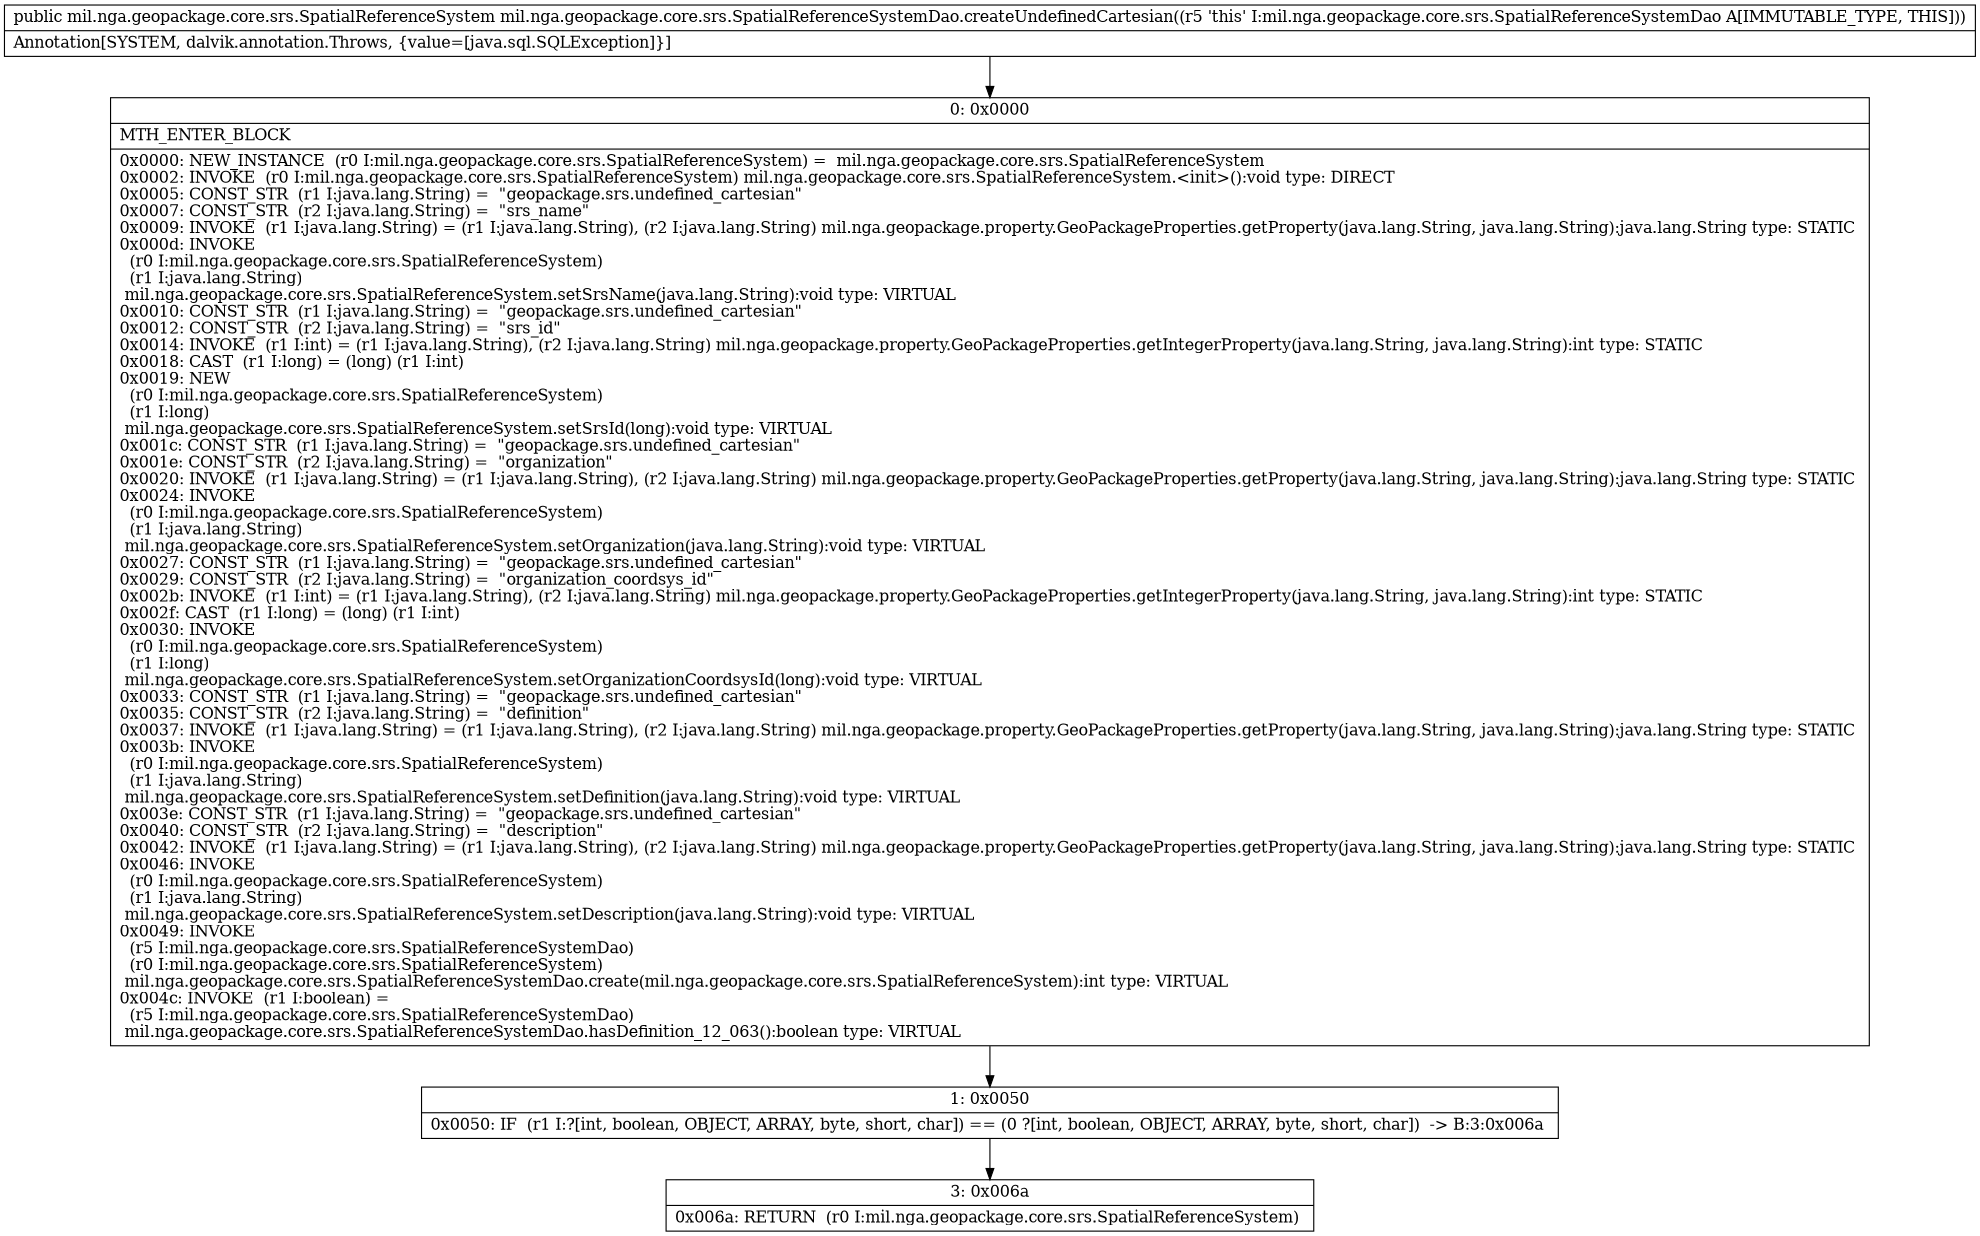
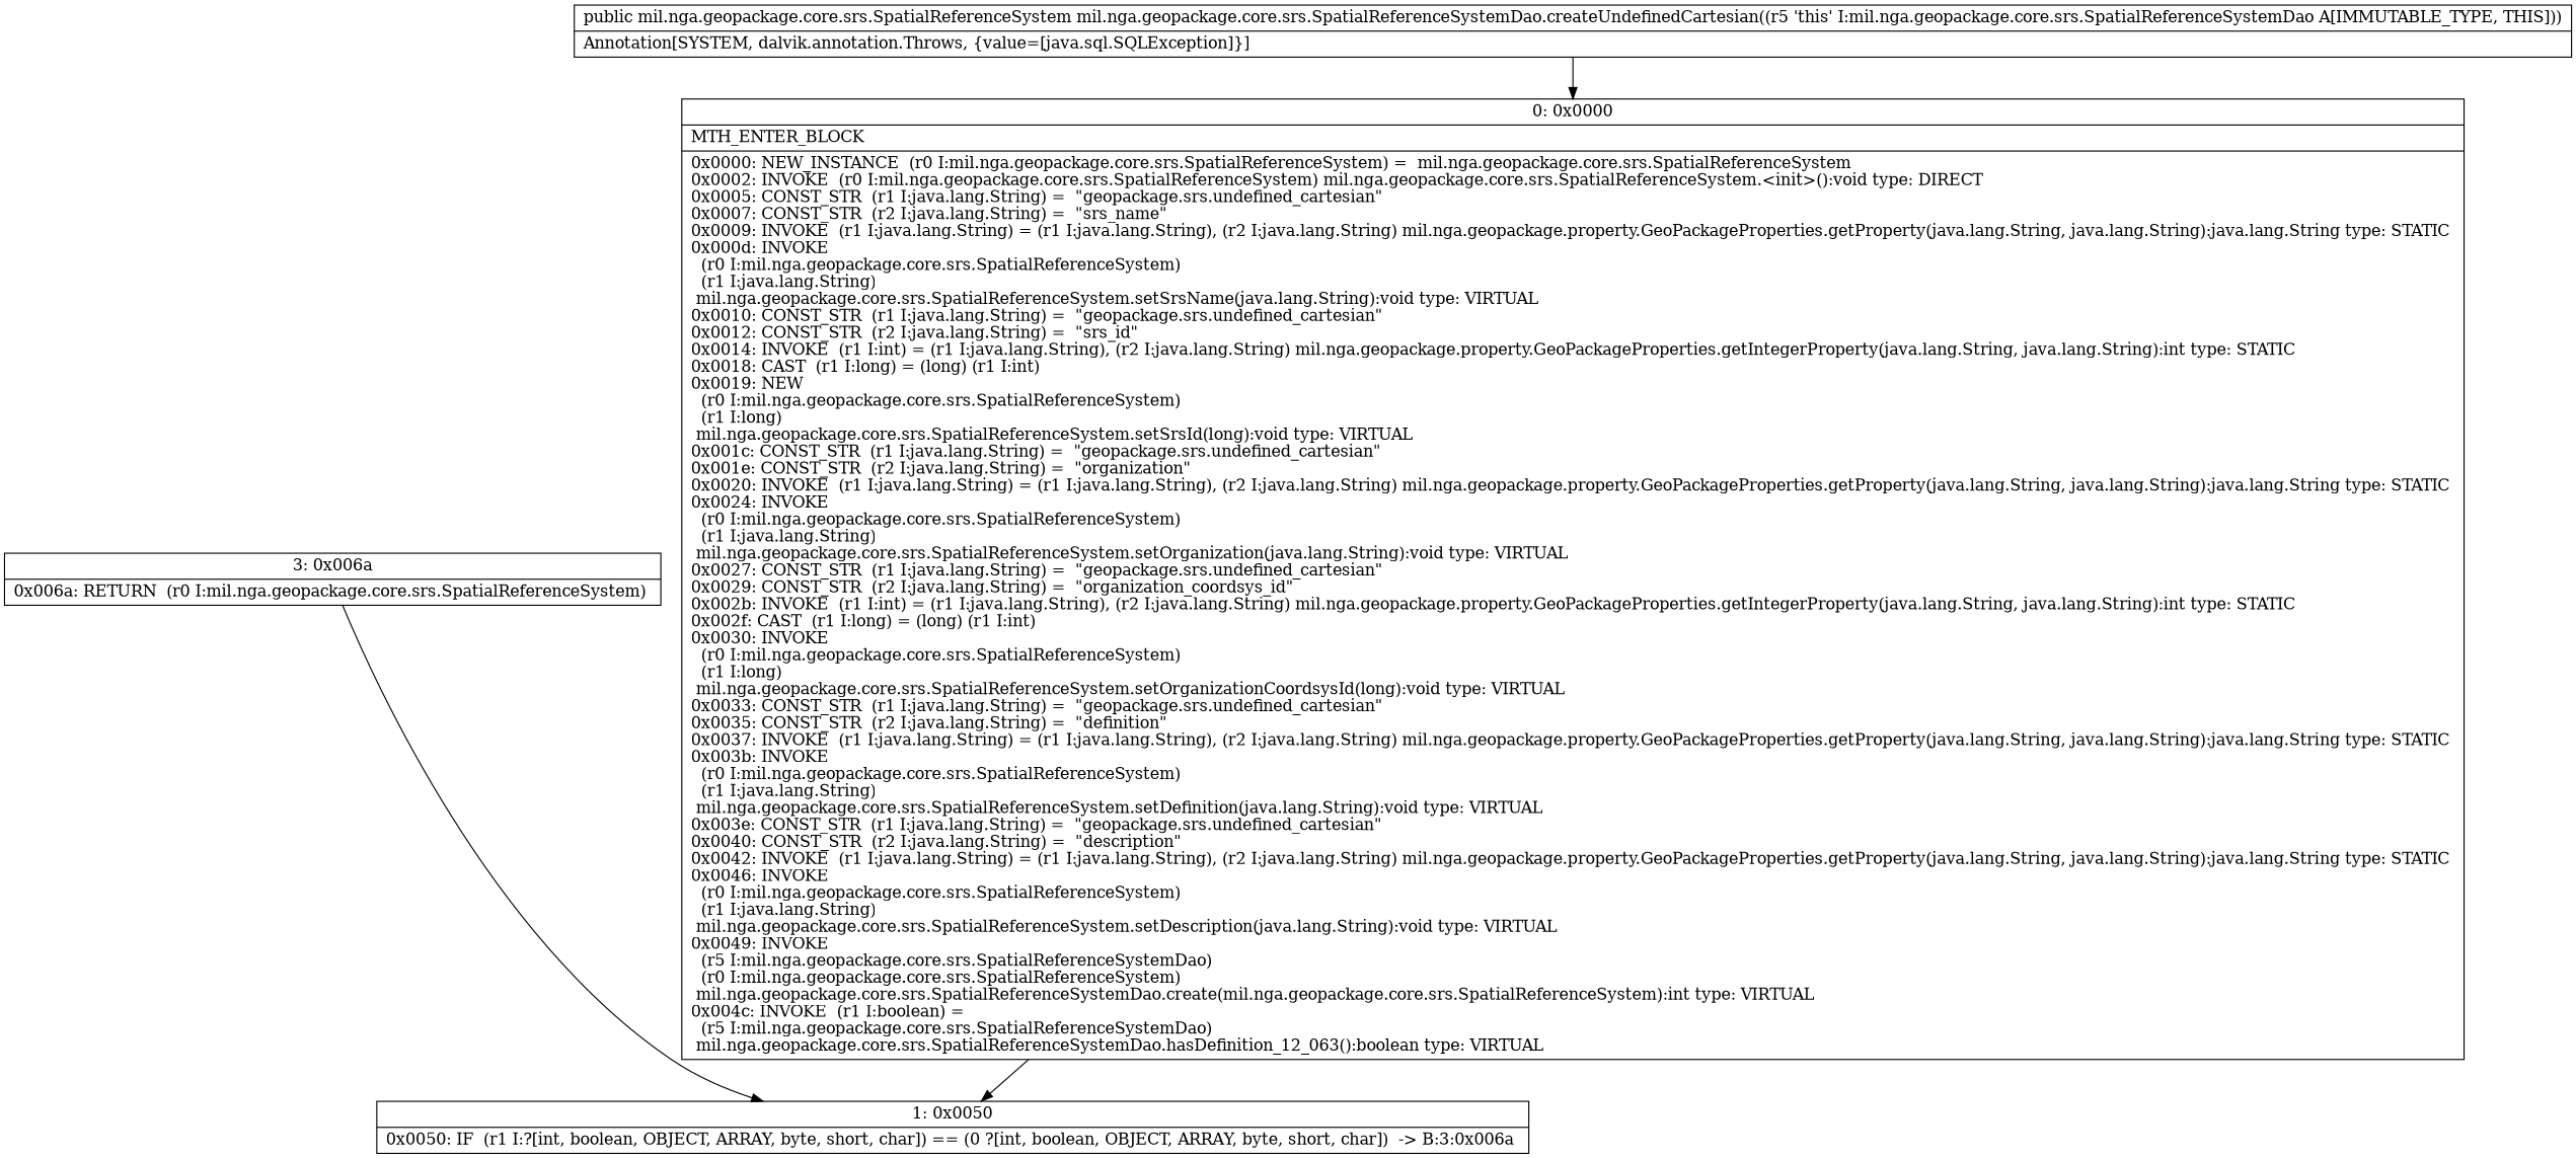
  digraph {
    node [shape=record]
    n1 [label="{0\:\ 0x0000|MTH_ENTER_BLOCK\l|0x0000: NEW_INSTANCE  (r0 I:mil.nga.geopackage.core.srs.SpatialReferenceSystem) =  mil.nga.geopackage.core.srs.SpatialReferenceSystem \l0x0002: INVOKE  (r0 I:mil.nga.geopackage.core.srs.SpatialReferenceSystem) mil.nga.geopackage.core.srs.SpatialReferenceSystem.\<init\>():void type: DIRECT \l0x0005: CONST_STR  (r1 I:java.lang.String) =  \"geopackage.srs.undefined_cartesian\" \l0x0007: CONST_STR  (r2 I:java.lang.String) =  \"srs_name\" \l0x0009: INVOKE  (r1 I:java.lang.String) = (r1 I:java.lang.String), (r2 I:java.lang.String) mil.nga.geopackage.property.GeoPackageProperties.getProperty(java.lang.String, java.lang.String):java.lang.String type: STATIC \l0x000d: INVOKE  \l  (r0 I:mil.nga.geopackage.core.srs.SpatialReferenceSystem)\l  (r1 I:java.lang.String)\l mil.nga.geopackage.core.srs.SpatialReferenceSystem.setSrsName(java.lang.String):void type: VIRTUAL \l0x0010: CONST_STR  (r1 I:java.lang.String) =  \"geopackage.srs.undefined_cartesian\" \l0x0012: CONST_STR  (r2 I:java.lang.String) =  \"srs_id\" \l0x0014: INVOKE  (r1 I:int) = (r1 I:java.lang.String), (r2 I:java.lang.String) mil.nga.geopackage.property.GeoPackageProperties.getIntegerProperty(java.lang.String, java.lang.String):int type: STATIC \l0x0018: CAST  (r1 I:long) = (long) (r1 I:int) \l0x0019: NEW  \l  (r0 I:mil.nga.geopackage.core.srs.SpatialReferenceSystem)\l  (r1 I:long)\l mil.nga.geopackage.core.srs.SpatialReferenceSystem.setSrsId(long):void type: VIRTUAL \l0x001c: CONST_STR  (r1 I:java.lang.String) =  \"geopackage.srs.undefined_cartesian\" \l0x001e: CONST_STR  (r2 I:java.lang.String) =  \"organization\" \l0x0020: INVOKE  (r1 I:java.lang.String) = (r1 I:java.lang.String), (r2 I:java.lang.String) mil.nga.geopackage.property.GeoPackageProperties.getProperty(java.lang.String, java.lang.String):java.lang.String type: STATIC \l0x0024: INVOKE  \l  (r0 I:mil.nga.geopackage.core.srs.SpatialReferenceSystem)\l  (r1 I:java.lang.String)\l mil.nga.geopackage.core.srs.SpatialReferenceSystem.setOrganization(java.lang.String):void type: VIRTUAL \l0x0027: CONST_STR  (r1 I:java.lang.String) =  \"geopackage.srs.undefined_cartesian\" \l0x0029: CONST_STR  (r2 I:java.lang.String) =  \"organization_coordsys_id\" \l0x002b: INVOKE  (r1 I:int) = (r1 I:java.lang.String), (r2 I:java.lang.String) mil.nga.geopackage.property.GeoPackageProperties.getIntegerProperty(java.lang.String, java.lang.String):int type: STATIC \l0x002f: CAST  (r1 I:long) = (long) (r1 I:int) \l0x0030: INVOKE  \l  (r0 I:mil.nga.geopackage.core.srs.SpatialReferenceSystem)\l  (r1 I:long)\l mil.nga.geopackage.core.srs.SpatialReferenceSystem.setOrganizationCoordsysId(long):void type: VIRTUAL \l0x0033: CONST_STR  (r1 I:java.lang.String) =  \"geopackage.srs.undefined_cartesian\" \l0x0035: CONST_STR  (r2 I:java.lang.String) =  \"definition\" \l0x0037: INVOKE  (r1 I:java.lang.String) = (r1 I:java.lang.String), (r2 I:java.lang.String) mil.nga.geopackage.property.GeoPackageProperties.getProperty(java.lang.String, java.lang.String):java.lang.String type: STATIC \l0x003b: INVOKE  \l  (r0 I:mil.nga.geopackage.core.srs.SpatialReferenceSystem)\l  (r1 I:java.lang.String)\l mil.nga.geopackage.core.srs.SpatialReferenceSystem.setDefinition(java.lang.String):void type: VIRTUAL \l0x003e: CONST_STR  (r1 I:java.lang.String) =  \"geopackage.srs.undefined_cartesian\" \l0x0040: CONST_STR  (r2 I:java.lang.String) =  \"description\" \l0x0042: INVOKE  (r1 I:java.lang.String) = (r1 I:java.lang.String), (r2 I:java.lang.String) mil.nga.geopackage.property.GeoPackageProperties.getProperty(java.lang.String, java.lang.String):java.lang.String type: STATIC \l0x0046: INVOKE  \l  (r0 I:mil.nga.geopackage.core.srs.SpatialReferenceSystem)\l  (r1 I:java.lang.String)\l mil.nga.geopackage.core.srs.SpatialReferenceSystem.setDescription(java.lang.String):void type: VIRTUAL \l0x0049: INVOKE  \l  (r5 I:mil.nga.geopackage.core.srs.SpatialReferenceSystemDao)\l  (r0 I:mil.nga.geopackage.core.srs.SpatialReferenceSystem)\l mil.nga.geopackage.core.srs.SpatialReferenceSystemDao.create(mil.nga.geopackage.core.srs.SpatialReferenceSystem):int type: VIRTUAL \l0x004c: INVOKE  (r1 I:boolean) = \l  (r5 I:mil.nga.geopackage.core.srs.SpatialReferenceSystemDao)\l mil.nga.geopackage.core.srs.SpatialReferenceSystemDao.hasDefinition_12_063():boolean type: VIRTUAL \l}"]
    n2 [label="{1\:\ 0x0050|0x0050: IF  (r1 I:?[int, boolean, OBJECT, ARRAY, byte, short, char]) == (0 ?[int, boolean, OBJECT, ARRAY, byte, short, char])  \-\> B:3:0x006a \l}"]
    n3 [label="{3\:\ 0x006a|0x006a: RETURN  (r0 I:mil.nga.geopackage.core.srs.SpatialReferenceSystem) \l}"]
    n4 [label="{public mil.nga.geopackage.core.srs.SpatialReferenceSystem mil.nga.geopackage.core.srs.SpatialReferenceSystemDao.createUndefinedCartesian((r5 'this' I:mil.nga.geopackage.core.srs.SpatialReferenceSystemDao A[IMMUTABLE_TYPE, THIS]))  | Annotation[SYSTEM, dalvik.annotation.Throws, \{value=[java.sql.SQLException]\}]\l}"]
    n1 -> n2
-   n2 -> n3
+   n3 -> n2
    n4 -> n1
  }
